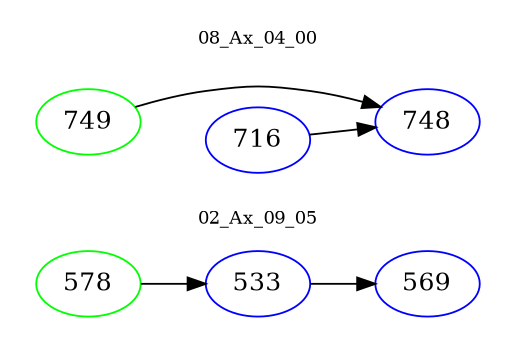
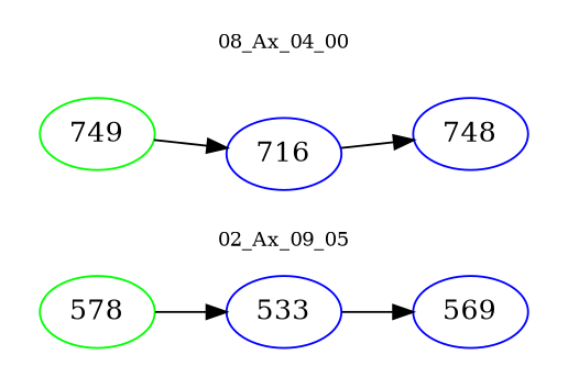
  digraph {
    rankdir=LR
    node [color=blue]
    edge [color=black]
    n1 [color=green label=578]
    n2 [label=533]
    n3 [label=569]
    n4 [color=green label=749]
    n5 [label=716]
    n6 [label=748]
    subgraph cluster_1 {
      color=white
      fontsize=10
      label="02_Ax_09_05"
      n1
      n2
      n3
    }
    subgraph cluster_2 {
      color=white
      fontsize=10
      label="08_Ax_04_00"
      n4
      n5
      n6
    }
    n1 -> n2
    n2 -> n3
-   n4 -> n6
+   n4 -> n5
    n5 -> n6
  }
